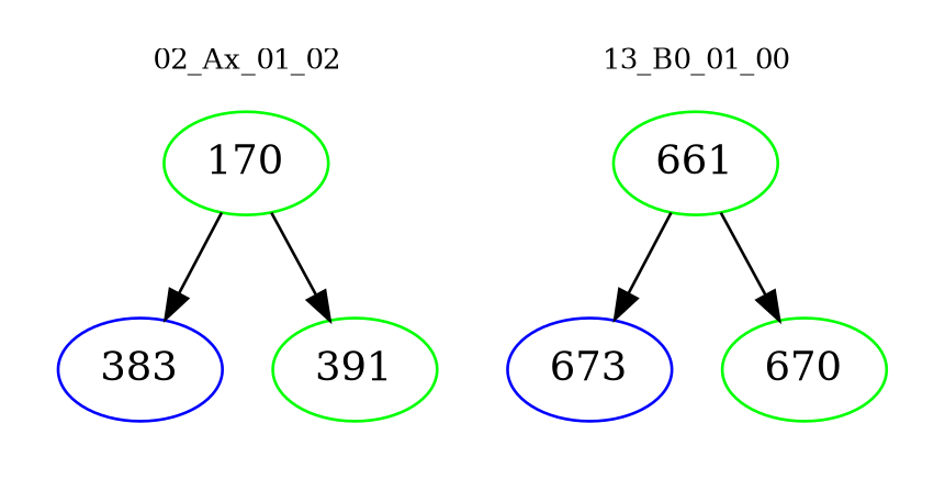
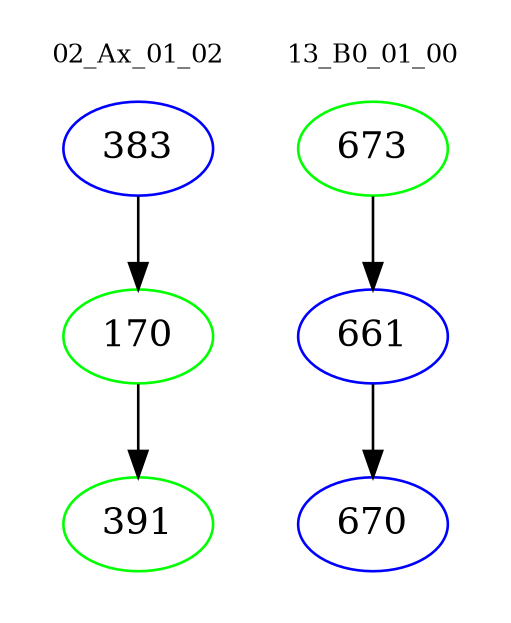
  digraph {
    node [color=green]
    edge [color=black]
    n1 [color=blue label=383]
    n2 [label=170]
    n3 [label=391]
-   n4 [color=blue label=673]
-   n5 [label=661]
-   n6 [label=670]
+   n4 [label=673]
+   n5 [color=blue label=661]
+   n6 [color=blue label=670]
    subgraph cluster_1 {
      color=white
      fontsize=10
      label="02_Ax_01_02"
      n1
      n2
      n3
    }
    subgraph cluster_2 {
      color=white
      fontsize=10
      label="13_B0_01_00"
      n4
      n5
      n6
    }
-   n2 -> n1
+   n1 -> n2
    n2 -> n3
-   n5 -> n4
+   n4 -> n5
    n5 -> n6
  }
